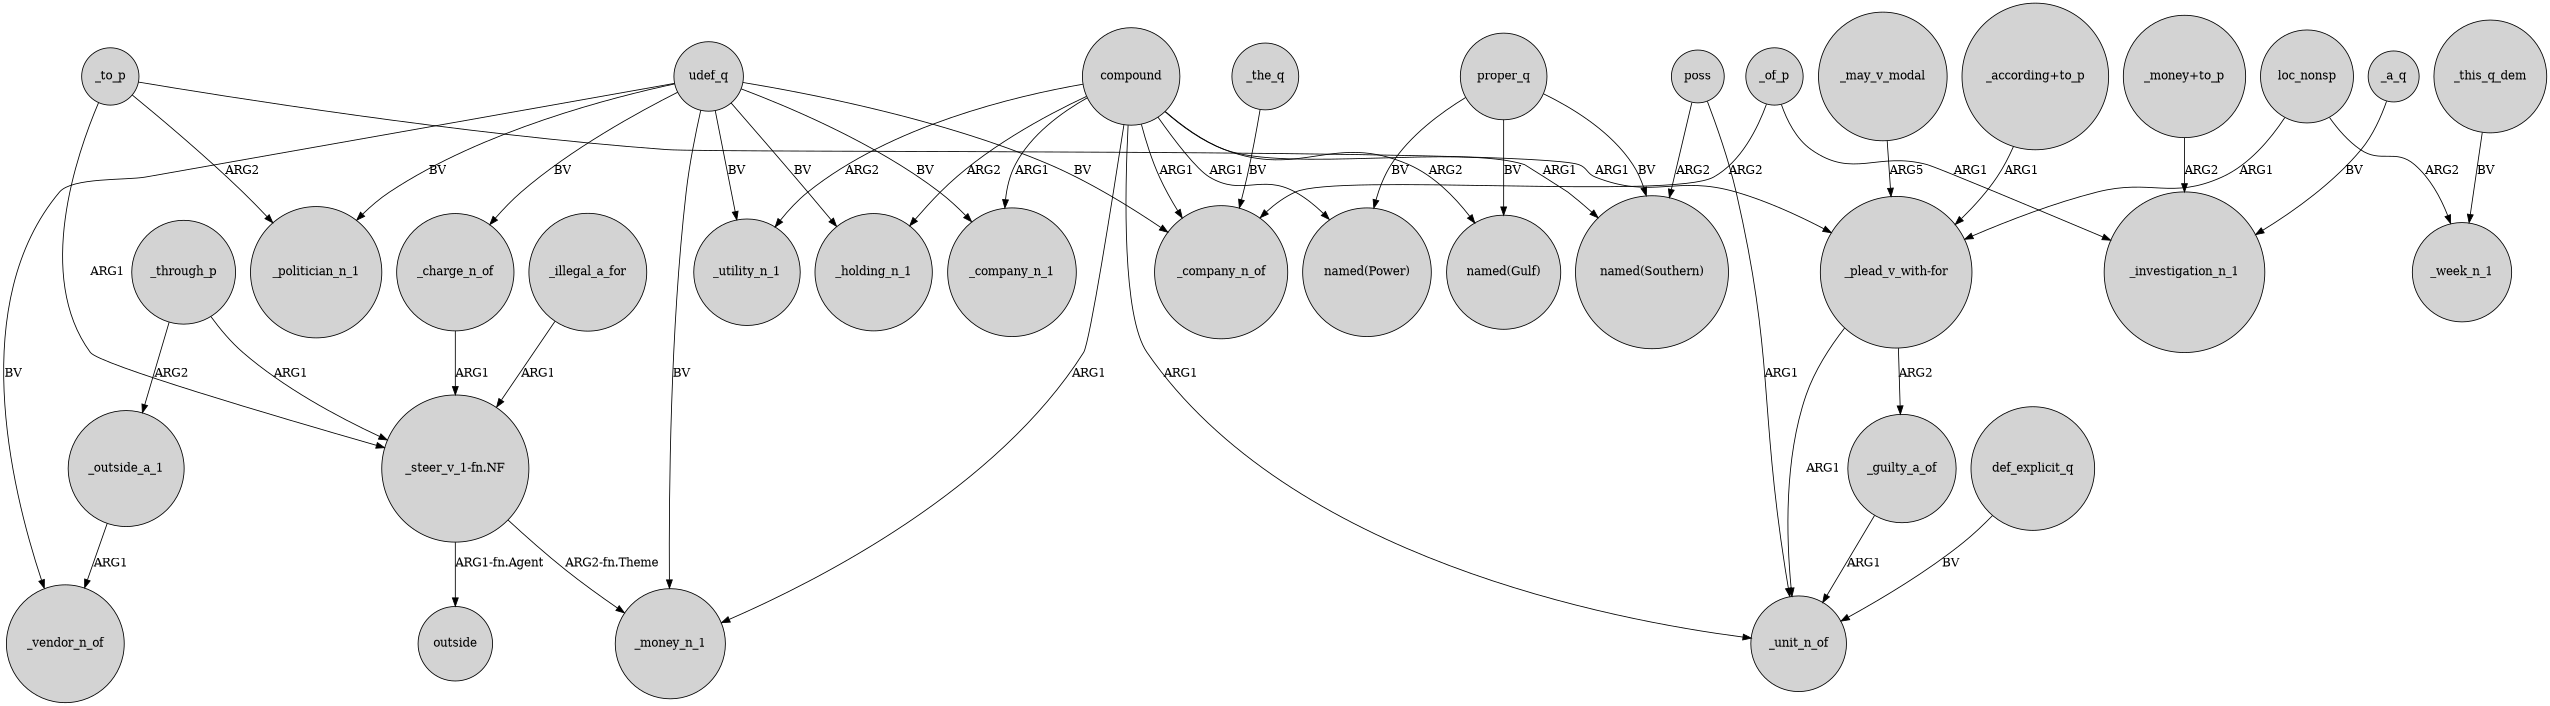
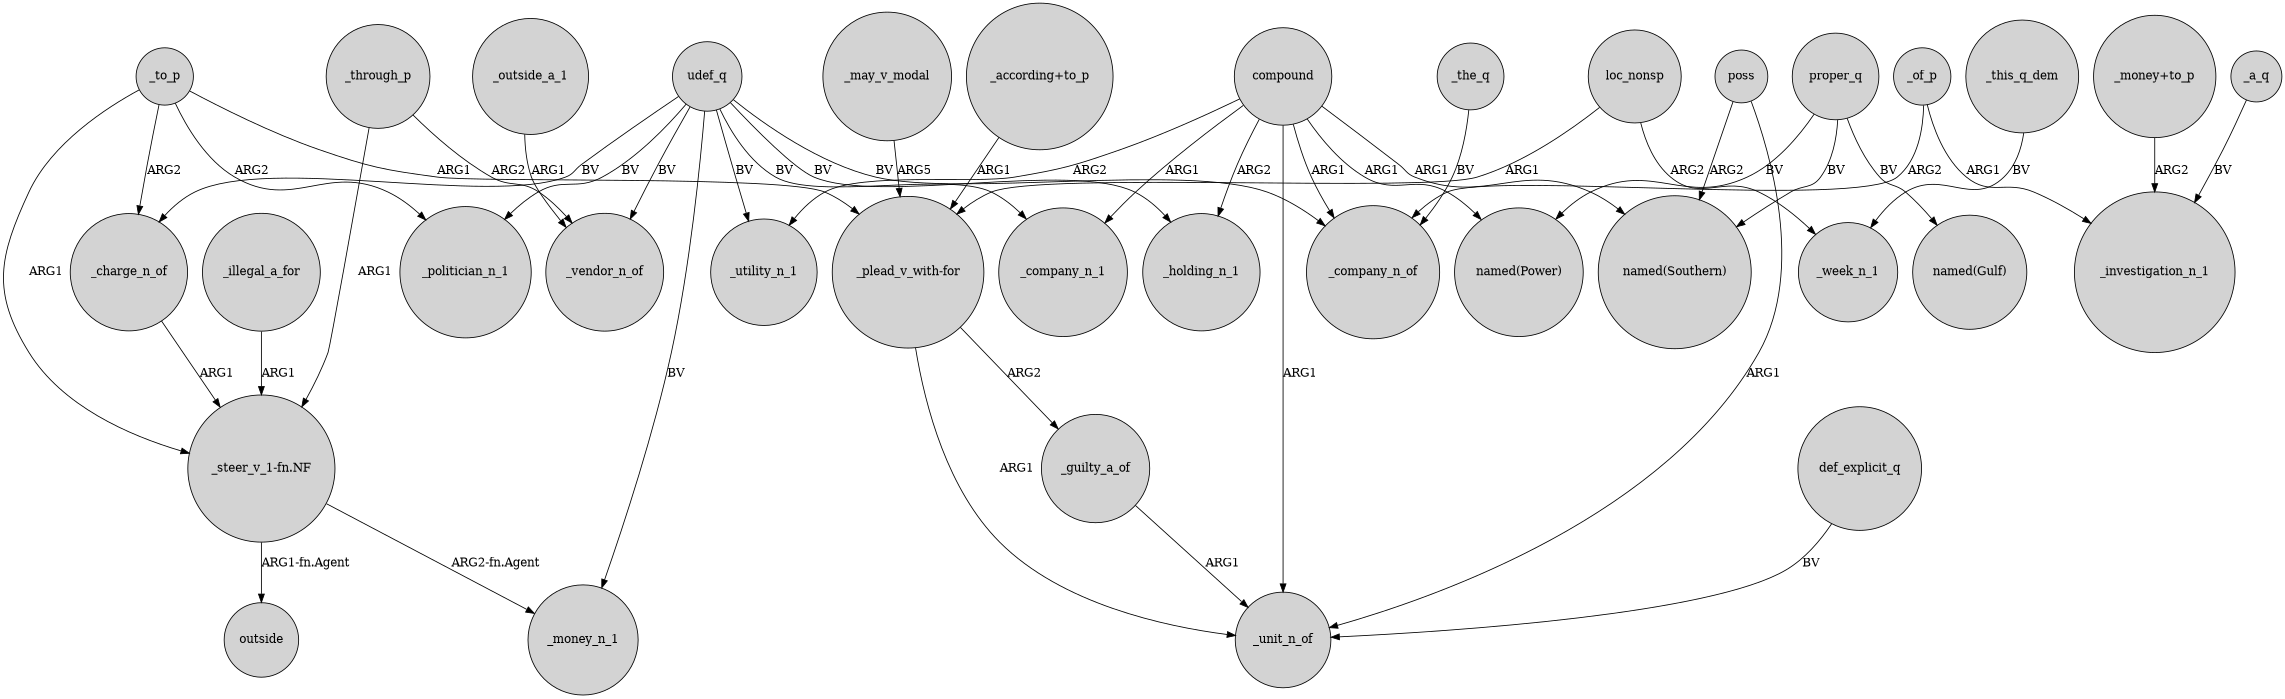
  digraph {
    node [shape=circle style=filled]
    udef_q
    _money_n_1
    _charge_n_of
    _company_n_1
    _utility_n_1
    _holding_n_1
    _politician_n_1
    _company_n_of
    _vendor_n_of
    "_steer_v_1-fn.NF"
    compound
    "named(Power)"
    "named(Southern)"
    _unit_n_of
    "named(Gulf)"
    poss
    n17 [label=outside]
    def_explicit_q
    "_according+to_p"
    "_plead_v_with-for"
    _guilty_a_of
    loc_nonsp
    _week_n_1
    _may_v_modal
    _to_p
    n26 [label="_money+to_p"]
    _investigation_n_1
    _illegal_a_for
    _the_q
    _through_p
    _this_q_dem
    proper_q
    _a_q
    _outside_a_1
    _of_p
    udef_q -> _money_n_1 [label=BV]
    udef_q -> _charge_n_of [label=BV]
    udef_q -> _company_n_1 [label=BV]
    udef_q -> _utility_n_1 [label=BV]
    udef_q -> _holding_n_1 [label=BV]
    udef_q -> _politician_n_1 [label=BV]
    udef_q -> _company_n_of [label=BV]
    udef_q -> _vendor_n_of [label=BV]
    _charge_n_of -> "_steer_v_1-fn.NF" [label=ARG1]
-   "_steer_v_1-fn.NF" -> _money_n_1 [label="ARG2-fn.Theme"]
+   "_steer_v_1-fn.NF" -> _money_n_1 [label="ARG2-fn.Agent"]
    "_steer_v_1-fn.NF" -> n17 [label="ARG1-fn.Agent"]
-   compound -> _money_n_1 [label=ARG1]
    compound -> _company_n_1 [label=ARG1]
    compound -> _utility_n_1 [label=ARG2]
    compound -> _holding_n_1 [label=ARG2]
    compound -> _company_n_of [label=ARG1]
    compound -> "named(Power)" [label=ARG1]
    compound -> "named(Southern)" [label=ARG1]
    compound -> _unit_n_of [label=ARG1]
-   compound -> "named(Gulf)" [label=ARG2]
    poss -> "named(Southern)" [label=ARG2]
    poss -> _unit_n_of [label=ARG1]
    def_explicit_q -> _unit_n_of [label=BV]
    "_according+to_p" -> "_plead_v_with-for" [label=ARG1]
    "_plead_v_with-for" -> _unit_n_of [label=ARG1]
    "_plead_v_with-for" -> _guilty_a_of [label=ARG2]
    _guilty_a_of -> _unit_n_of [label=ARG1]
    loc_nonsp -> "_plead_v_with-for" [label=ARG1]
    loc_nonsp -> _week_n_1 [label=ARG2]
    _may_v_modal -> "_plead_v_with-for" [label=ARG5]
+   _to_p -> _charge_n_of [label=ARG2]
    _to_p -> _politician_n_1 [label=ARG2]
    _to_p -> "_steer_v_1-fn.NF" [label=ARG1]
    _to_p -> "_plead_v_with-for" [label=ARG1]
    n26 -> _investigation_n_1 [label=ARG2]
    _illegal_a_for -> "_steer_v_1-fn.NF" [label=ARG1]
    _the_q -> _company_n_of [label=BV]
-   _through_p -> _outside_a_1 [label=ARG2]
+   _through_p -> _vendor_n_of [label=ARG2]
    _through_p -> "_steer_v_1-fn.NF" [label=ARG1]
    _this_q_dem -> _week_n_1 [label=BV]
    proper_q -> "named(Power)" [label=BV]
    proper_q -> "named(Southern)" [label=BV]
    proper_q -> "named(Gulf)" [label=BV]
    _a_q -> _investigation_n_1 [label=BV]
    _outside_a_1 -> _vendor_n_of [label=ARG1]
    _of_p -> _company_n_of [label=ARG2]
    _of_p -> _investigation_n_1 [label=ARG1]
  }
